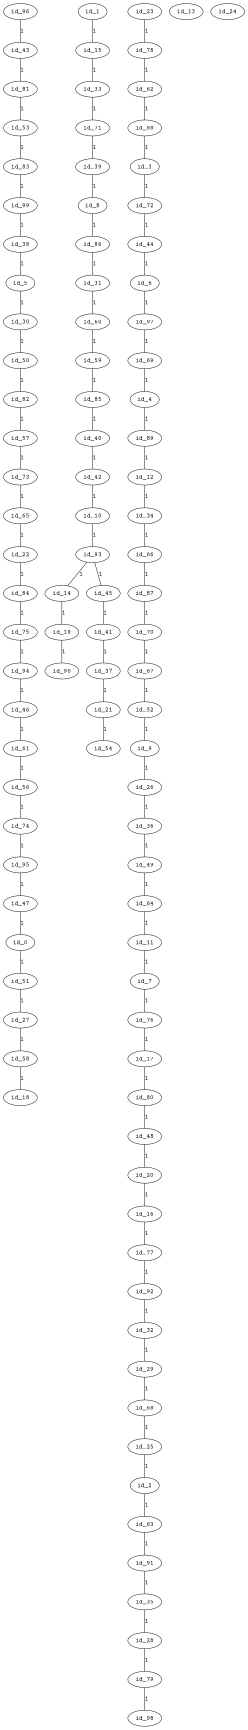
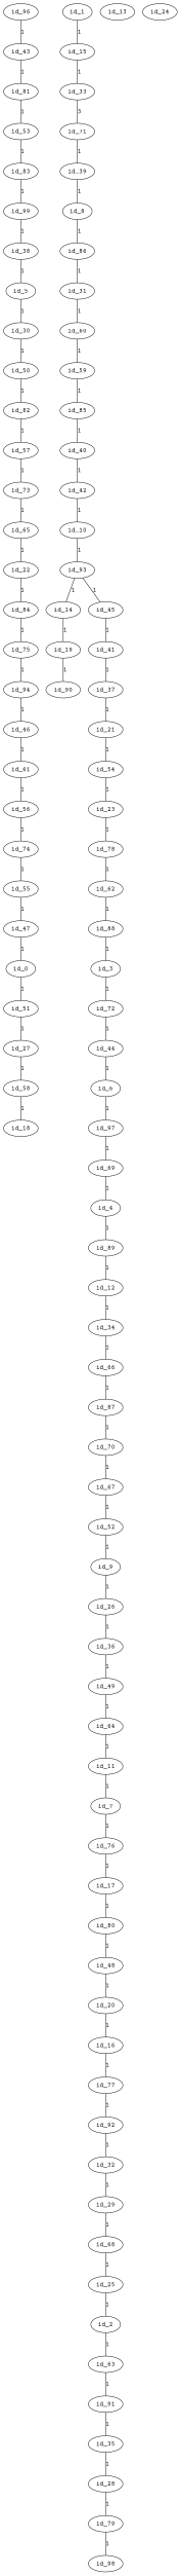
  graph {
    fontname="Courier Prime"
    node [fontname="Courier Prime"]
    edge [fontname="Courier Prime"]
    id_0
    id_51
    id_27
    id_1
    id_15
    id_33
    id_2
    id_63
    id_91
    id_3
    id_72
    id_44
    id_4
    id_89
    id_12
    id_5
    id_30
    id_50
    id_6
    id_97
    id_69
    id_7
    id_76
    id_17
    id_8
    id_86
    id_31
    id_9
    id_26
    id_36
    id_10
    id_93
    id_14
    id_45
    id_11
    id_34
    id_66
    id_13
    id_19
    id_90
    id_71
    id_16
    id_77
    id_92
    id_80
    id_48
    id_20
    id_21
    id_54
    id_23
    id_22
    id_84
    id_75
    id_78
    id_62
    id_24
    id_25
    id_49
    id_58
    id_18
    id_28
    id_79
    id_98
    id_29
    id_68
    id_82
    id_60
    id_59
    id_32
    id_39
    id_87
    id_35
    id_64
    id_37
    id_38
    id_40
    id_42
    id_41
    id_43
    id_81
    id_53
    id_46
    id_61
    id_56
    id_47
    id_57
    id_52
    id_83
    id_99
-   id_55 [label=id_95]
+   id_55
    id_74
    id_73
    id_65
    id_85
    id_88
    id_70
    id_67
    id_94
    id_96
    id_0 -- id_51 [label=1]
    id_51 -- id_27 [label=1]
    id_27 -- id_58 [label=1]
    id_1 -- id_15 [label=1]
    id_15 -- id_33 [label=1]
-   id_33 -- id_71 [label=1]
+   id_33 -- id_71 [label=3]
    id_2 -- id_63 [label=1]
    id_63 -- id_91 [label=1]
    id_91 -- id_35 [label=1]
    id_3 -- id_72 [label=1]
    id_72 -- id_44 [label=1]
    id_44 -- id_6 [label=1]
    id_4 -- id_89 [label=1]
    id_89 -- id_12 [label=1]
    id_12 -- id_34 [label=1]
    id_5 -- id_30 [label=1]
    id_30 -- id_50 [label=1]
    id_50 -- id_82 [label=1]
    id_6 -- id_97 [label=1]
    id_97 -- id_69 [label=1]
    id_69 -- id_4 [label=1]
    id_7 -- id_76 [label=1]
    id_76 -- id_17 [label=1]
    id_17 -- id_80 [label=1]
    id_8 -- id_86 [label=1]
    id_86 -- id_31 [label=1]
    id_31 -- id_60 [label=1]
    id_9 -- id_26 [label=1]
    id_26 -- id_36 [label=1]
    id_36 -- id_49 [label=1]
    id_10 -- id_93 [label=1]
    id_93 -- id_14 [label=1]
    id_93 -- id_45 [label=1]
    id_14 -- id_19 [label=1]
    id_45 -- id_41 [label=1]
    id_11 -- id_7 [label=1]
    id_34 -- id_66 [label=1]
    id_66 -- id_87 [label=1]
    id_19 -- id_90 [label=1]
    id_71 -- id_39 [label=1]
    id_16 -- id_77 [label=1]
    id_77 -- id_92 [label=1]
    id_92 -- id_32 [label=1]
    id_80 -- id_48 [label=1]
    id_48 -- id_20 [label=1]
    id_20 -- id_16 [label=1]
    id_21 -- id_54 [label=1]
+   id_54 -- id_23 [label=1]
    id_23 -- id_78 [label=1]
    id_22 -- id_84 [label=1]
    id_84 -- id_75 [label=1]
    id_75 -- id_94 [label=1]
    id_78 -- id_62 [label=1]
    id_62 -- id_88 [label=1]
    id_25 -- id_2 [label=1]
    id_49 -- id_64 [label=1]
    id_58 -- id_18 [label=1]
    id_28 -- id_79 [label=1]
    id_79 -- id_98 [label=1]
    id_29 -- id_68 [label=1]
    id_68 -- id_25 [label=1]
    id_82 -- id_57 [label=1]
    id_60 -- id_59 [label=1]
    id_59 -- id_85 [label=1]
    id_32 -- id_29 [label=1]
    id_39 -- id_8 [label=1]
    id_87 -- id_70 [label=1]
    id_35 -- id_28 [label=1]
    id_64 -- id_11 [label=1]
    id_37 -- id_21 [label=1]
    id_38 -- id_5 [label=1]
    id_40 -- id_42 [label=1]
    id_42 -- id_10 [label=1]
    id_41 -- id_37 [label=1]
    id_43 -- id_81 [label=1]
    id_81 -- id_53 [label=1]
    id_53 -- id_83 [label=1]
    id_46 -- id_61 [label=1]
    id_61 -- id_56 [label=1]
    id_56 -- id_74 [label=1]
    id_47 -- id_0 [label=1]
    id_57 -- id_73 [label=1]
    id_52 -- id_9 [label=1]
    id_83 -- id_99 [label=1]
    id_99 -- id_38 [label=1]
    id_55 -- id_47 [label=1]
    id_74 -- id_55 [label=1]
    id_73 -- id_65 [label=1]
    id_65 -- id_22 [label=1]
    id_85 -- id_40 [label=1]
    id_88 -- id_3 [label=1]
    id_70 -- id_67 [label=1]
    id_67 -- id_52 [label=1]
    id_94 -- id_46 [label=1]
    id_96 -- id_43 [label=1]
  }
